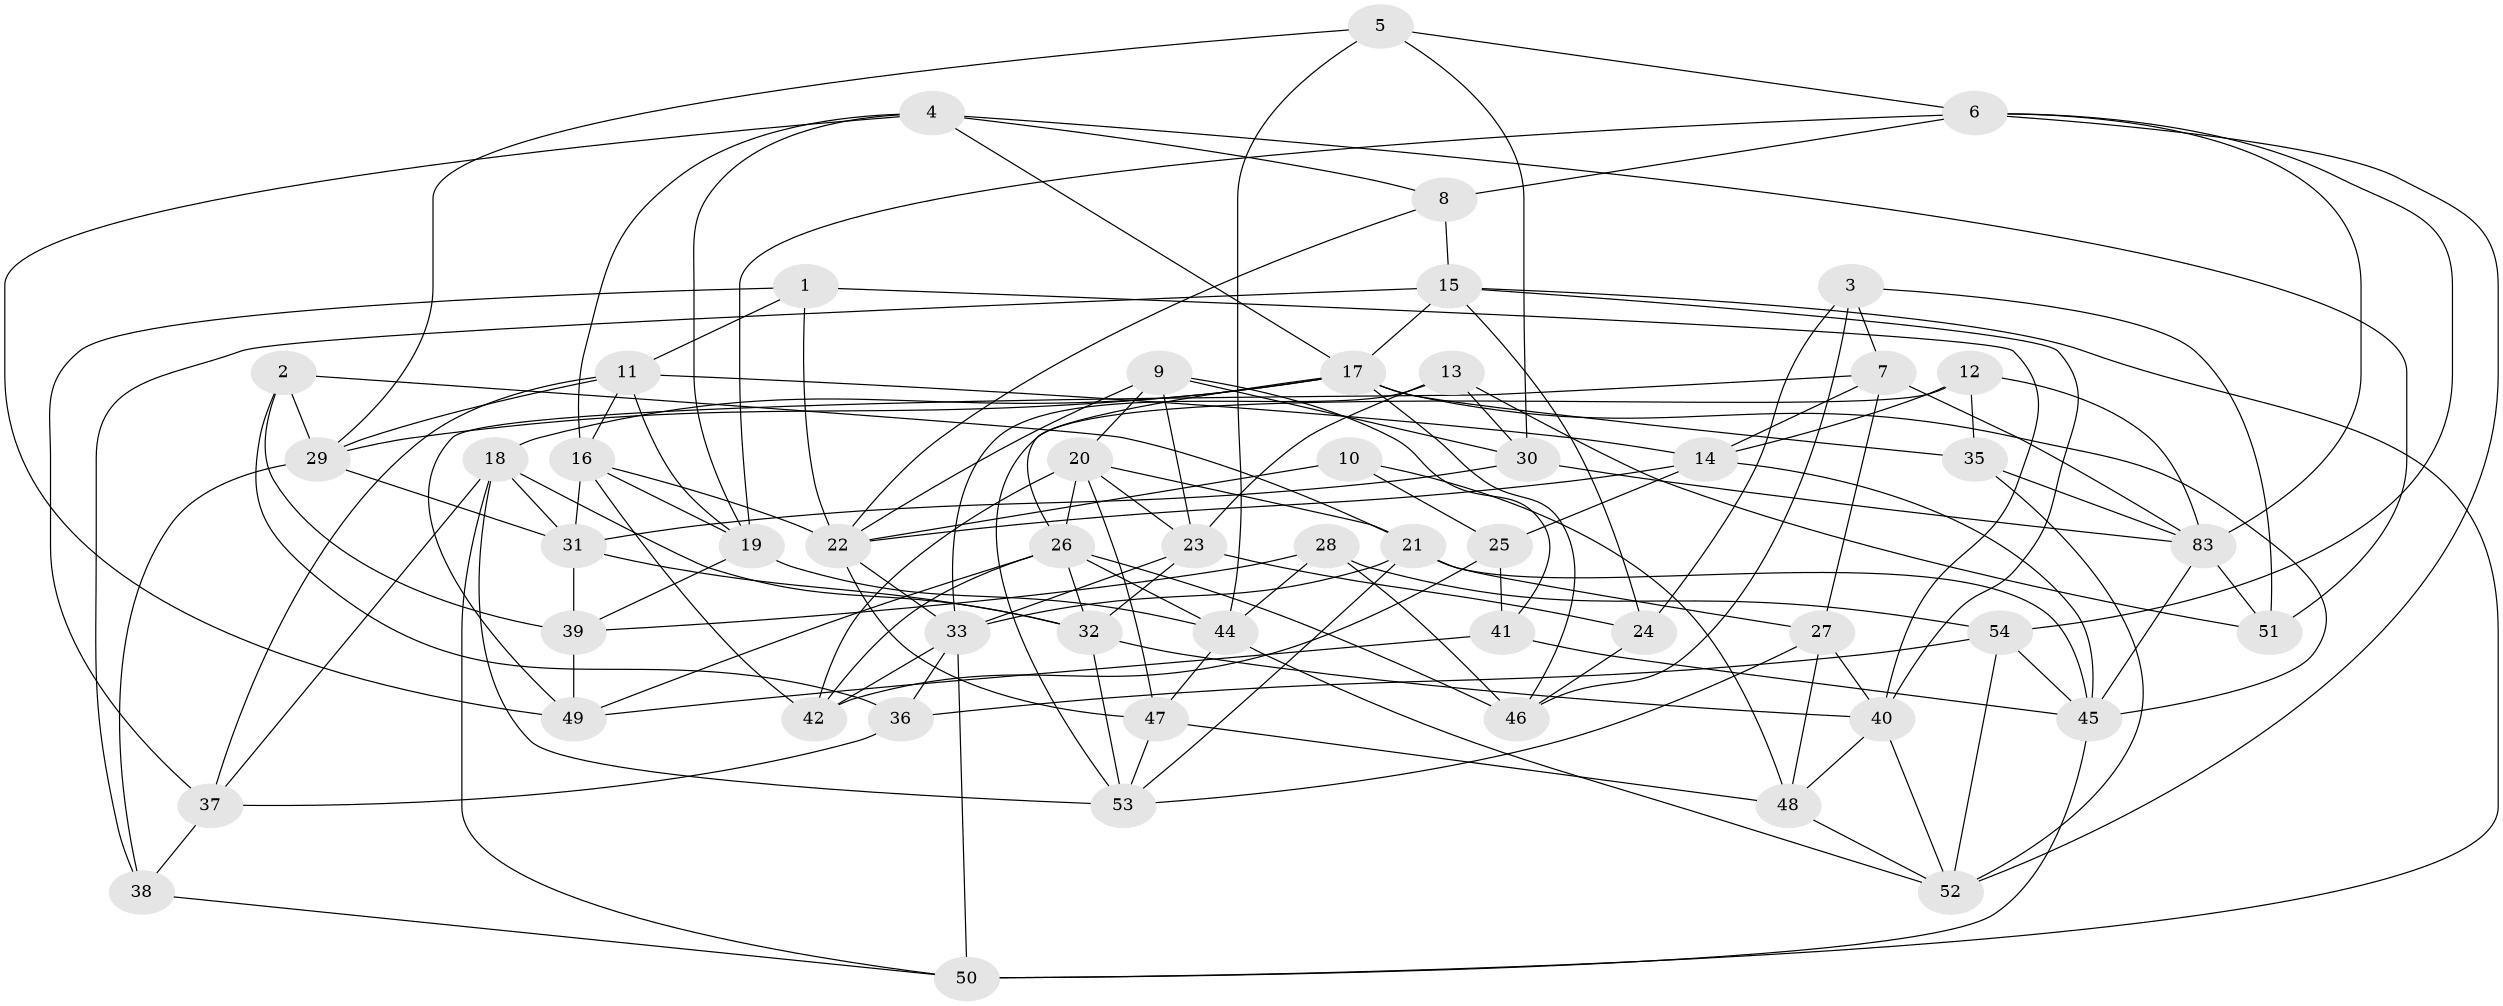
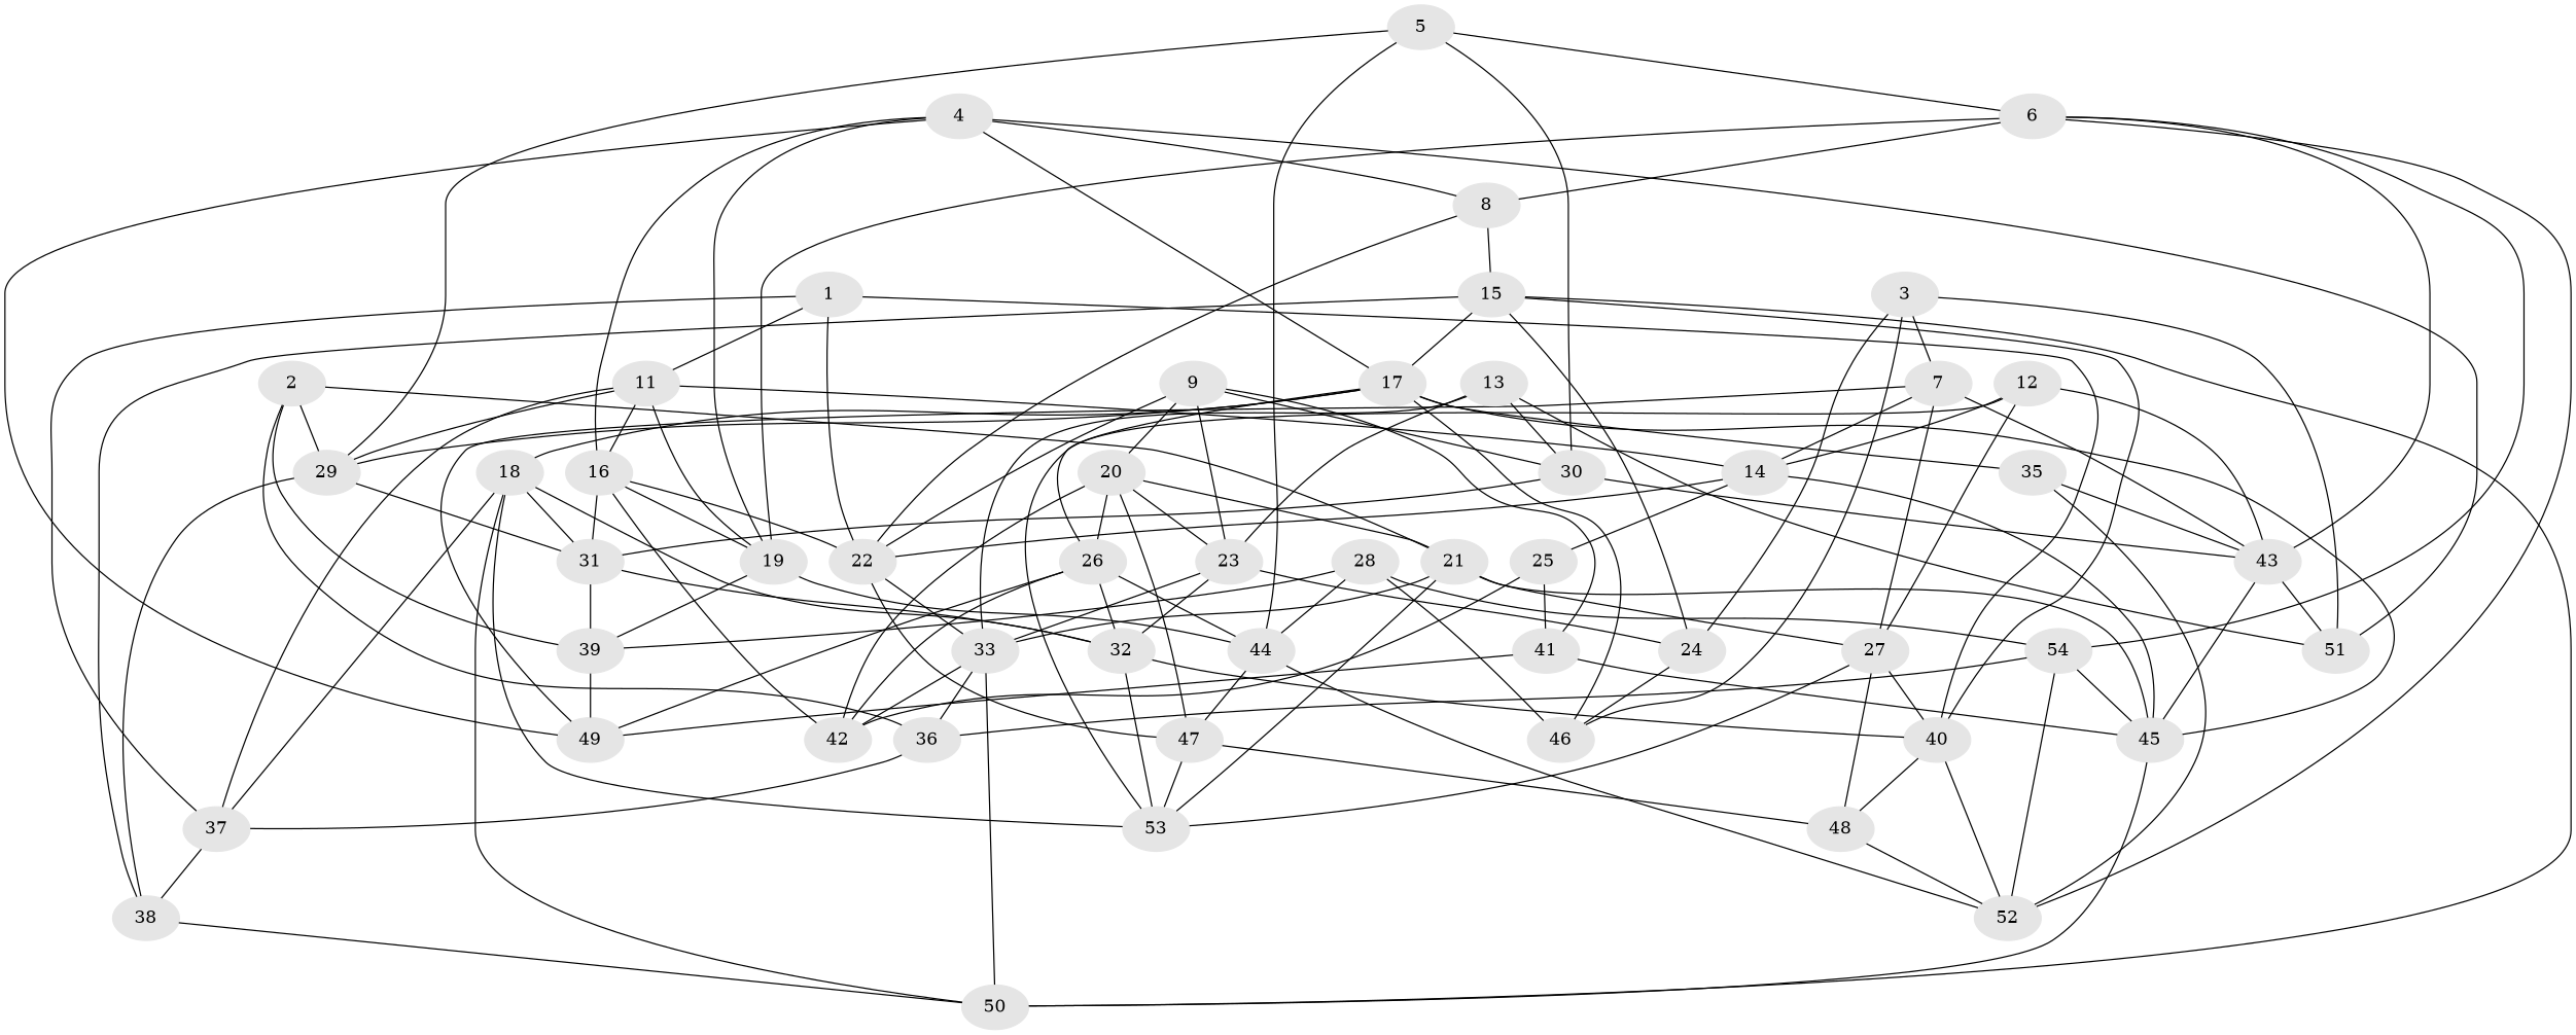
  graph {
    node [color=gray90 style=filled]
    edge [weight=1.0]
    1
    11
    22
    37
    40
    29
    16
    19
    14
    47
    33
    38
    52
    48
    2
    21
    36
    39
    27
    53
    45
    31
    49
    3
    7
    24
    46
    51
-   43 [label=83]
+   43
    4
    8
    17
    15
    42
    18
    26
    35
    44
    5
    6
    30
    n42 [label=54]
    25
    50
    9
    20
    23
    41
    32
-   10
    12
    13
    28
    1 -- 11
    1 -- 22
    1 -- 37
    1 -- 40
    11 -- 37
    11 -- 29
    11 -- 16
    11 -- 19
    11 -- 14
    22 -- 47
    22 -- 33
    37 -- 38
    40 -- 52
    40 -- 48
    29 -- 38
    29 -- 31
    16 -- 22
    16 -- 19
    16 -- 31
    16 -- 42
    19 -- 39
    19 -- 44
    14 -- 22
    14 -- 45
    14 -- 25
    47 -- 48
    47 -- 53
    33 -- 36
    33 -- 42
    33 -- 50 [weight=2.0]
    38 -- 50
    48 -- 52
    2 -- 29
    2 -- 21
    2 -- 36
    2 -- 39
    21 -- 33
    21 -- 27
    21 -- 53
    21 -- 45
    36 -- 37 [weight=2.0]
    39 -- 49 [weight=2.0]
    27 -- 40
    27 -- 48
    27 -- 53
    45 -- 50
    31 -- 39
    31 -- 32
    3 -- 7
    3 -- 24
    3 -- 46
    3 -- 51
    7 -- 14
    7 -- 27
    7 -- 49
    7 -- 43
    24 -- 46
    43 -- 45
    43 -- 51 [weight=3.0]
    4 -- 16
    4 -- 19
    4 -- 49
    4 -- 51
    4 -- 8
    4 -- 17
    8 -- 22
    8 -- 15
    17 -- 29
    17 -- 45
    17 -- 46
    17 -- 18
    17 -- 26
    17 -- 35
    15 -- 40
    15 -- 38
    15 -- 24
    15 -- 17
    15 -- 50
    18 -- 37
    18 -- 53
    18 -- 31
    18 -- 50
    18 -- 32
    26 -- 49
-   26 -- 46 [weight=2.0]
    26 -- 42
    26 -- 44
    26 -- 32
    35 -- 52
    35 -- 43 [weight=2.0]
    44 -- 47
    44 -- 52
    5 -- 29
    5 -- 44
    5 -- 6
    5 -- 30
    6 -- 19
    6 -- 52
    6 -- 43
    6 -- 8
    6 -- n42
    30 -- 31
    30 -- 43
    n42 -- 52
    n42 -- 36 [weight=2.0]
    n42 -- 45
    25 -- 42 [weight=2.0]
    25 -- 41 [weight=2.0]
    9 -- 22
    9 -- 30 [weight=2.0]
    9 -- 20
    9 -- 23
    9 -- 41
    20 -- 47
    20 -- 21
    20 -- 42
    20 -- 26
    20 -- 23
    23 -- 33
    23 -- 24
    23 -- 32
    41 -- 45 [weight=2.0]
    41 -- 49
    32 -- 40
    32 -- 53
-   10 -- 22
-   10 -- 48 [weight=2.0]
-   10 -- 25
    12 -- 14
-   12 -- 35
+   12 -- 27
    12 -- 53
    12 -- 43
    13 -- 33
    13 -- 51
    13 -- 30
    13 -- 23
    28 -- 39
    28 -- 46
    28 -- 44
    28 -- n42
  }
